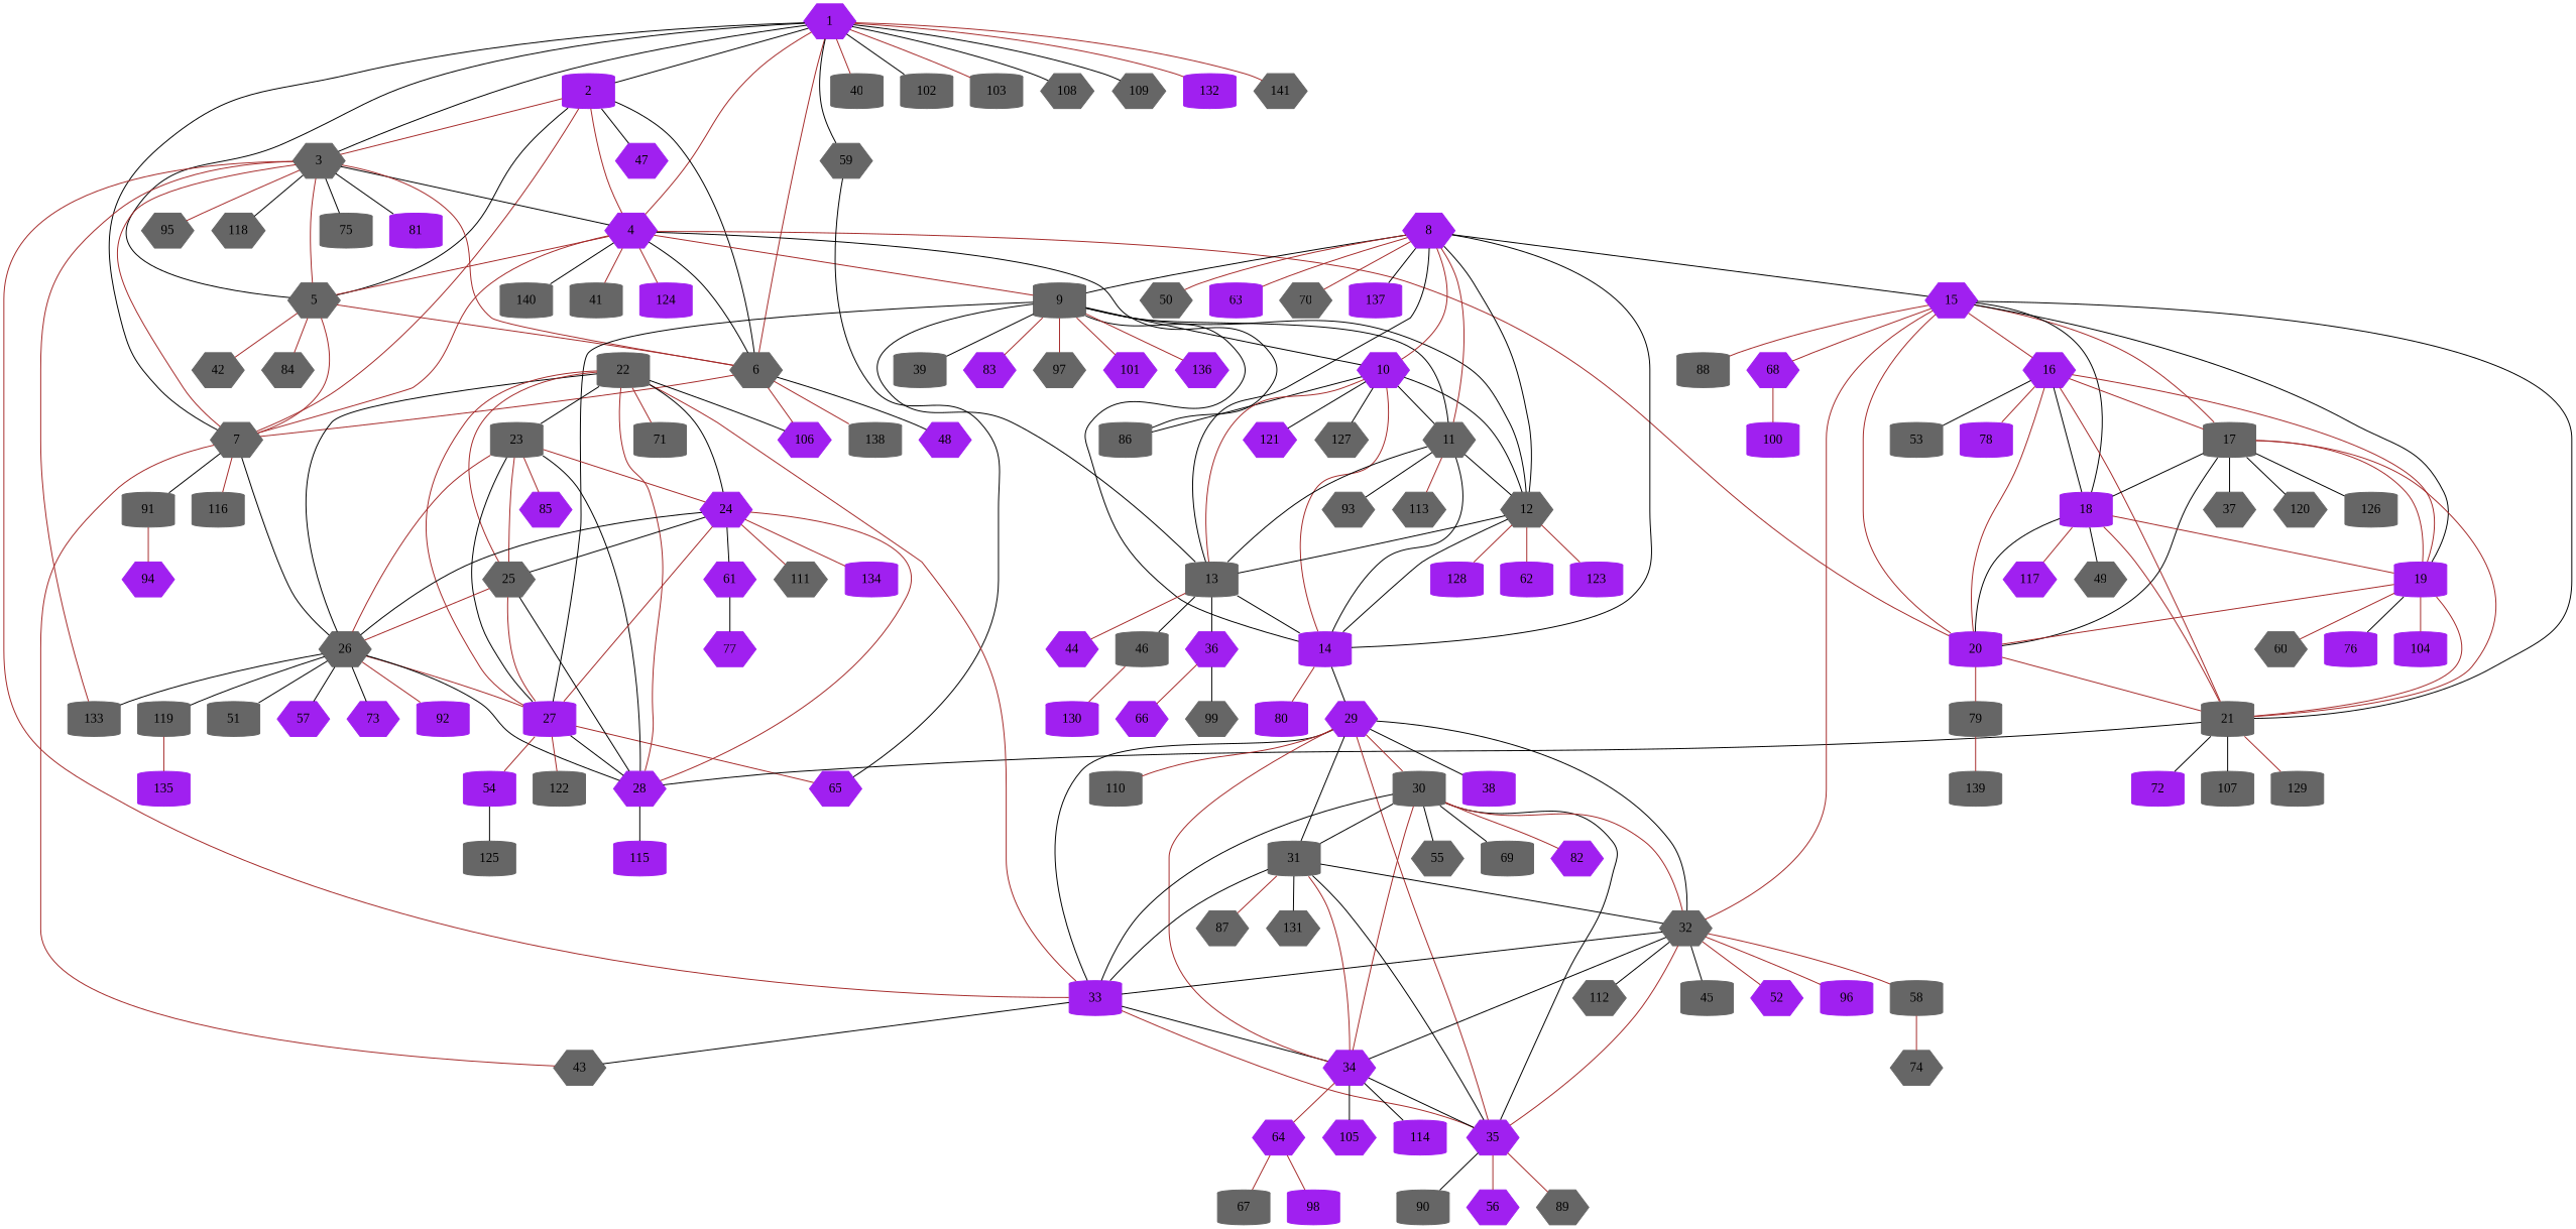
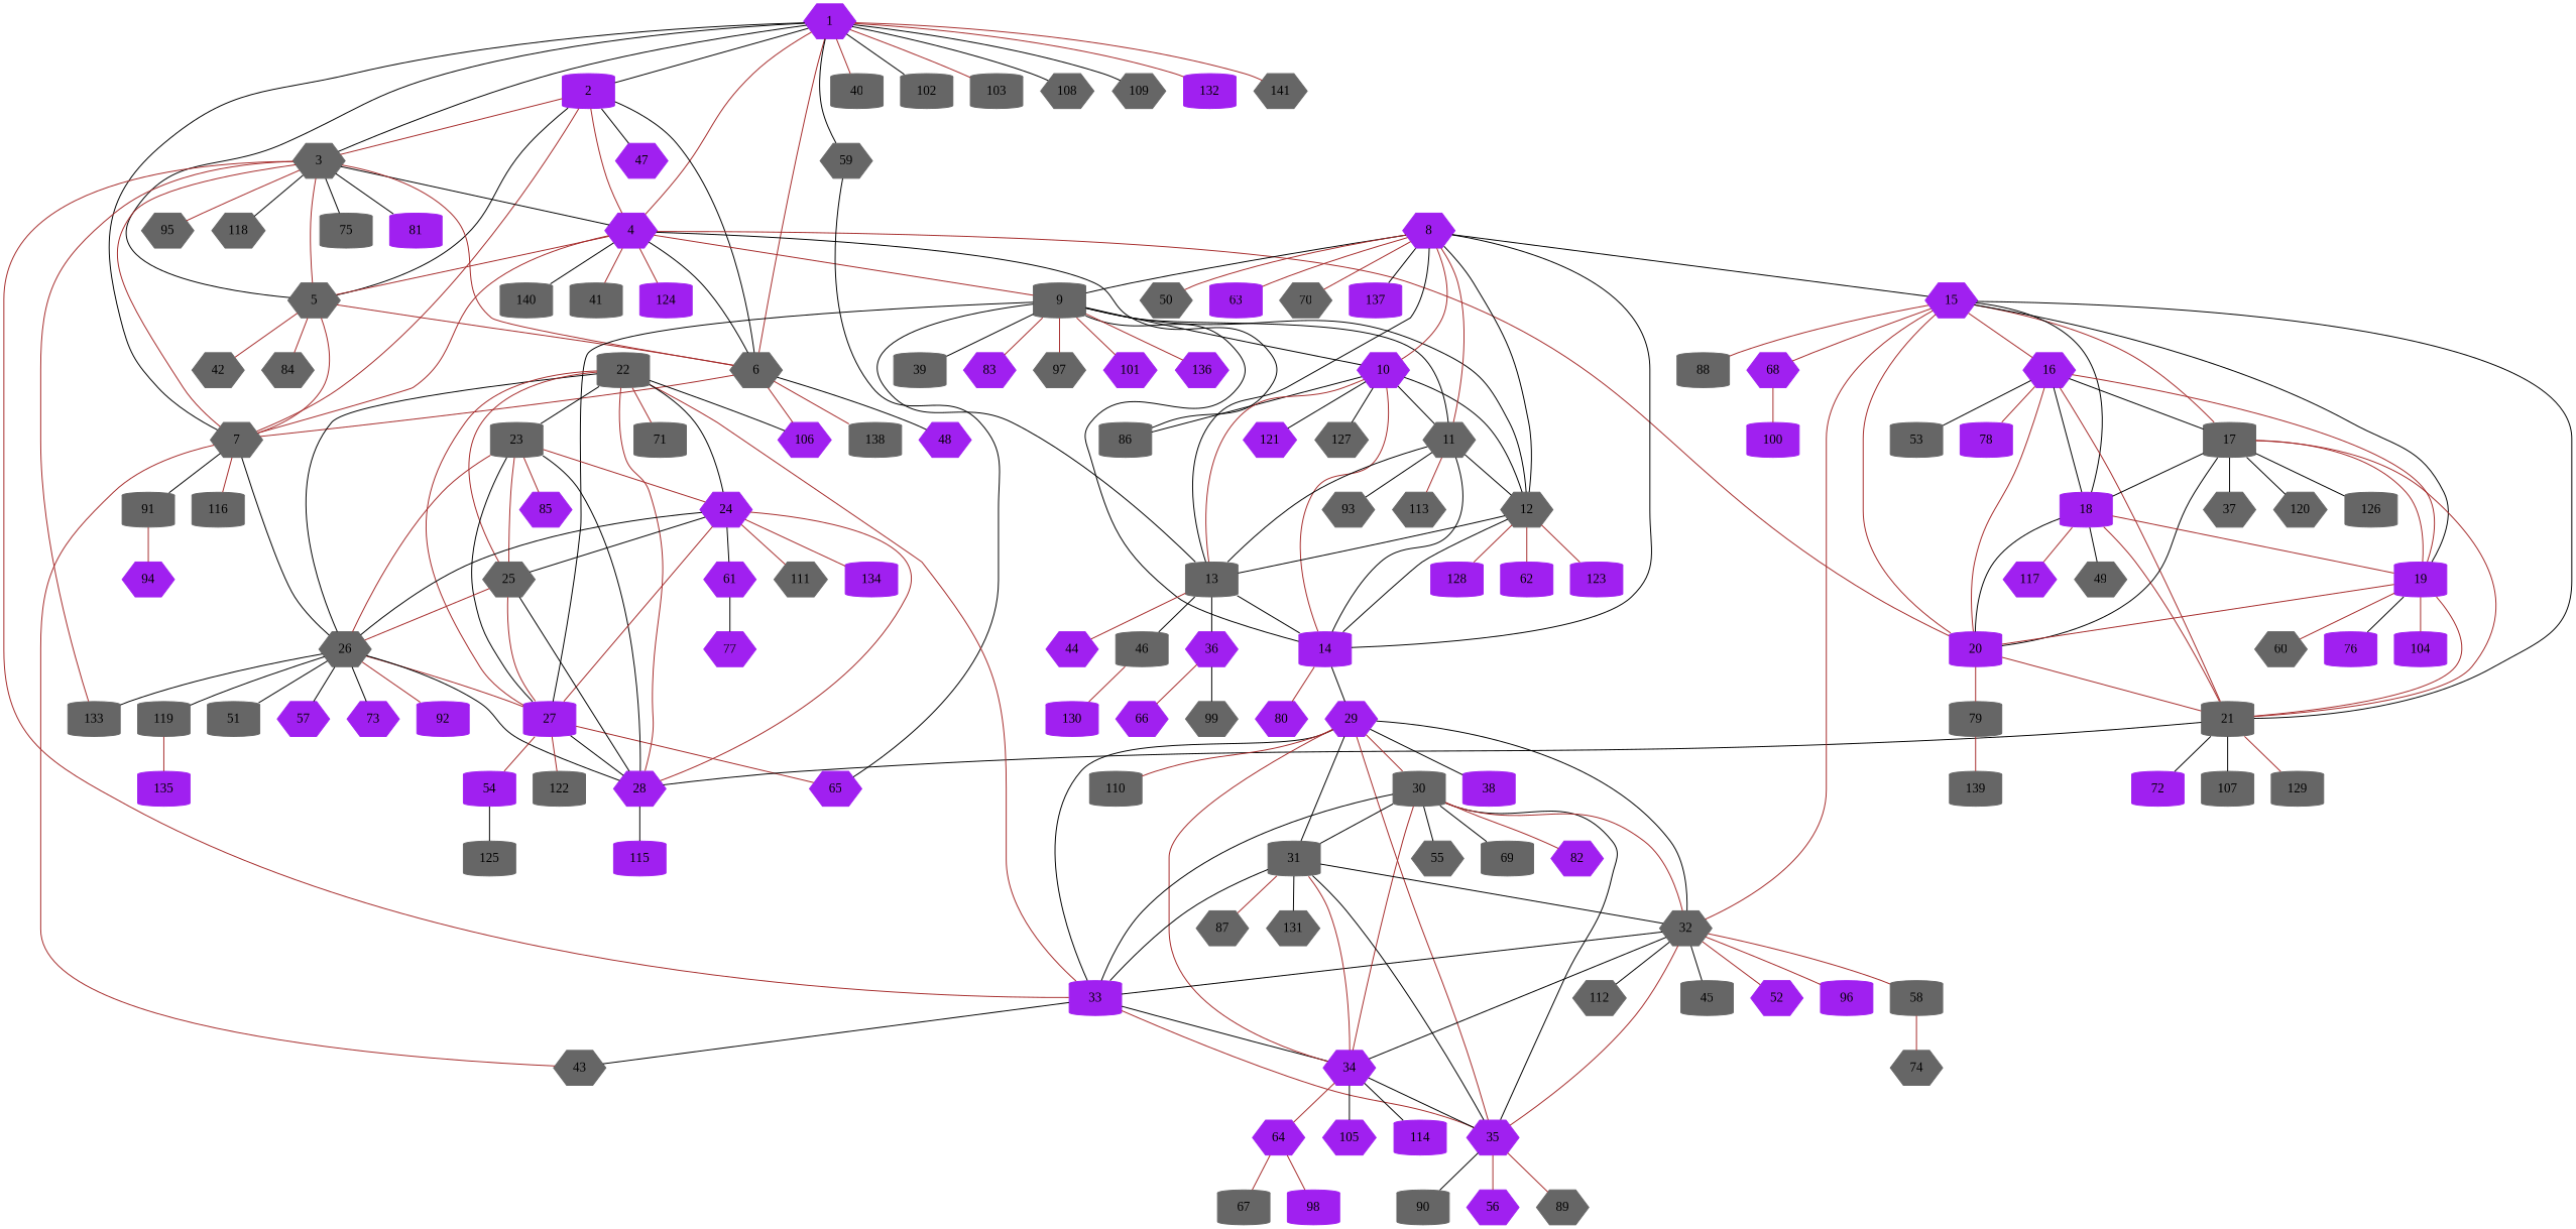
  graph {
    fontname="Liberation Serif"
    node [color=gray40 fontname="Liberation Serif" shape=hexagon style=filled]
    edge [color=brown fontname="Liberation Serif"]
    1 [color=purple]
    2 [color=purple shape=cylinder]
    3
    4 [color=purple]
    5
    6
    7
    40 [shape=cylinder]
    59
    102 [shape=cylinder]
    103 [shape=cylinder]
    108
    109
    132 [color=purple shape=cylinder]
    141
    47 [color=purple]
    33 [color=purple shape=cylinder]
    75 [shape=cylinder]
    81 [color=purple shape=cylinder]
    95
    118
    133 [shape=cylinder]
    9 [shape=cylinder]
    20 [color=purple shape=cylinder]
    41 [shape=cylinder]
    86 [shape=cylinder]
    124 [color=purple shape=cylinder]
    140 [shape=cylinder]
    42
    84
    48 [color=purple]
    106 [color=purple]
    138 [shape=cylinder]
    26
    43
    91 [shape=cylinder]
    116 [shape=cylinder]
    65 [color=purple]
    34 [color=purple]
    35 [color=purple]
    10 [color=purple]
    11
    12
    13 [shape=cylinder]
    14 [color=purple shape=cylinder]
    27 [color=purple shape=cylinder]
    39 [shape=cylinder]
    83 [color=purple]
    97
    101 [color=purple]
    136 [color=purple]
    21 [shape=cylinder]
    79 [shape=cylinder]
    28 [color=purple]
    51 [shape=cylinder]
    57 [color=purple]
    73 [color=purple]
    92 [color=purple shape=cylinder]
    119 [shape=cylinder]
    94 [color=purple]
    8 [color=purple]
    15 [color=purple]
    50
    63 [color=purple shape=cylinder]
    70
    137 [color=purple shape=cylinder]
    121 [color=purple]
    127
    93
    113
    62 [color=purple shape=cylinder]
    123 [color=purple shape=cylinder]
    128 [color=purple shape=cylinder]
    36 [color=purple]
    44 [color=purple]
    46 [shape=cylinder]
    29 [color=purple]
-   80 [color=purple shape=cylinder]
+   80 [color=purple]
    16 [color=purple]
    17 [shape=cylinder]
    18 [color=purple shape=cylinder]
    19 [color=purple shape=cylinder]
    32
    68 [color=purple]
    88 [shape=cylinder]
    54 [color=purple shape=cylinder]
    122 [shape=cylinder]
    66 [color=purple]
    99
    130 [color=purple shape=cylinder]
    30 [shape=cylinder]
    31 [shape=cylinder]
    38 [color=purple shape=cylinder]
    110 [shape=cylinder]
    53 [shape=cylinder]
    78 [color=purple shape=cylinder]
    37
    120
    126 [shape=cylinder]
    49
    117 [color=purple]
    60
    76 [color=purple shape=cylinder]
    104 [color=purple shape=cylinder]
    72 [color=purple shape=cylinder]
    107 [shape=cylinder]
    129 [shape=cylinder]
    45 [shape=cylinder]
    52 [color=purple]
    58 [shape=cylinder]
    96 [color=purple shape=cylinder]
    112
    100 [color=purple shape=cylinder]
    139 [shape=cylinder]
    115 [color=purple shape=cylinder]
    22 [shape=cylinder]
    23 [shape=cylinder]
    24 [color=purple]
    25
    71 [shape=cylinder]
    85 [color=purple]
    61 [color=purple]
    111
    134 [color=purple shape=cylinder]
    77 [color=purple]
    135 [color=purple shape=cylinder]
    125 [shape=cylinder]
    55
    69 [shape=cylinder]
    82 [color=purple]
    87
    131
    64 [color=purple]
    105 [color=purple]
    114 [color=purple shape=cylinder]
    56 [color=purple]
    89
    90 [shape=cylinder]
    74
    67 [shape=cylinder]
    98 [color=purple shape=cylinder]
    1 -- 2 [color=black]
    1 -- 3 [color=black]
    1 -- 4
    1 -- 5 [color=black]
    1 -- 6
    1 -- 7 [color=black]
    1 -- 40
    1 -- 59 [color=black]
    1 -- 102 [color=black]
    1 -- 103
    1 -- 108 [color=black]
    1 -- 109 [color=black]
    1 -- 132
    1 -- 141
    2 -- 3
    2 -- 4
    2 -- 5 [color=black]
    2 -- 6 [color=black]
    2 -- 7
    2 -- 47 [color=black]
    3 -- 4 [color=black]
    3 -- 5
    3 -- 6
    3 -- 7
    3 -- 33
    3 -- 75 [color=black]
    3 -- 81 [color=black]
    3 -- 95
    3 -- 118 [color=black]
    3 -- 133
    4 -- 5
    4 -- 6 [color=black]
    4 -- 7
    4 -- 9
    4 -- 20
    4 -- 41
    4 -- 86 [color=black]
    4 -- 124
    4 -- 140 [color=black]
    5 -- 6
    5 -- 7
    5 -- 42
    5 -- 84
    6 -- 7
    6 -- 48 [color=black]
    6 -- 106
    6 -- 138
    7 -- 26 [color=black]
    7 -- 43
    7 -- 91 [color=black]
    7 -- 116
    59 -- 65 [color=black]
    33 -- 43 [color=black]
    33 -- 34 [color=black]
    33 -- 35
    9 -- 10 [color=black]
    9 -- 11 [color=black]
    9 -- 12 [color=black]
    9 -- 13 [color=black]
    9 -- 14 [color=black]
    9 -- 27 [color=black]
    9 -- 39 [color=black]
    9 -- 83
    9 -- 97
    9 -- 101
    9 -- 136
    20 -- 21
    20 -- 79
    26 -- 133 [color=black]
    26 -- 27
    26 -- 28 [color=black]
    26 -- 51 [color=black]
    26 -- 57 [color=black]
    26 -- 73 [color=black]
    26 -- 92
    26 -- 119 [color=black]
    91 -- 94
    34 -- 35 [color=black]
    34 -- 64
    34 -- 105 [color=black]
    34 -- 114 [color=black]
    35 -- 56
    35 -- 89
    35 -- 90 [color=black]
    10 -- 86 [color=black]
    10 -- 11 [color=black]
    10 -- 12 [color=black]
    10 -- 13
    10 -- 14
    10 -- 121 [color=black]
    10 -- 127 [color=black]
    11 -- 12 [color=black]
    11 -- 13 [color=black]
    11 -- 14 [color=black]
    11 -- 93 [color=black]
    11 -- 113
    12 -- 13 [color=black]
    12 -- 14 [color=black]
    12 -- 62
    12 -- 123
    12 -- 128
    13 -- 14 [color=black]
    13 -- 36 [color=black]
    13 -- 44
    13 -- 46 [color=black]
    14 -- 29 [color=black]
    14 -- 80
    27 -- 65
    27 -- 28 [color=black]
    27 -- 54
    27 -- 122
    21 -- 28 [color=black]
    21 -- 72 [color=black]
    21 -- 107 [color=black]
    21 -- 129
    79 -- 139
    28 -- 115 [color=black]
    119 -- 135
    8 -- 9 [color=black]
    8 -- 10
    8 -- 11
    8 -- 12 [color=black]
    8 -- 13 [color=black]
    8 -- 14 [color=black]
    8 -- 15 [color=black]
    8 -- 50
    8 -- 63
    8 -- 70
    8 -- 137 [color=black]
    15 -- 20
    15 -- 21 [color=black]
    15 -- 16
    15 -- 17
    15 -- 18 [color=black]
    15 -- 19 [color=black]
    15 -- 32
    15 -- 68
    15 -- 88
    36 -- 66
    36 -- 99 [color=black]
    46 -- 130
    29 -- 33 [color=black]
    29 -- 34
    29 -- 35
    29 -- 32 [color=black]
    29 -- 30
    29 -- 31 [color=black]
    29 -- 38 [color=black]
    29 -- 110
    16 -- 20
    16 -- 21
-   16 -- 17
+   16 -- 17 [color=black]
    16 -- 18 [color=black]
    16 -- 19
    16 -- 53 [color=black]
    16 -- 78
    17 -- 20 [color=black]
    17 -- 21
    17 -- 18 [color=black]
    17 -- 19
    17 -- 37 [color=black]
    17 -- 120 [color=black]
    17 -- 126 [color=black]
    18 -- 20 [color=black]
    18 -- 21
    18 -- 19
    18 -- 49 [color=black]
    18 -- 117
    19 -- 20
    19 -- 21
    19 -- 60
    19 -- 76 [color=black]
    19 -- 104
    32 -- 33 [color=black]
    32 -- 34 [color=black]
    32 -- 35
    32 -- 45 [color=black]
    32 -- 52
    32 -- 58
    32 -- 96
    32 -- 112 [color=black]
    68 -- 100
    54 -- 125 [color=black]
    30 -- 33 [color=black]
    30 -- 34
    30 -- 35 [color=black]
    30 -- 32
    30 -- 31 [color=black]
    30 -- 55 [color=black]
    30 -- 69 [color=black]
    30 -- 82
    31 -- 33 [color=black]
    31 -- 34
    31 -- 35 [color=black]
    31 -- 32 [color=black]
    31 -- 87
    31 -- 131 [color=black]
    58 -- 74
    22 -- 33
    22 -- 106 [color=black]
    22 -- 26 [color=black]
    22 -- 27
    22 -- 28
    22 -- 23 [color=black]
    22 -- 24 [color=black]
    22 -- 25
    22 -- 71
    23 -- 26
    23 -- 27 [color=black]
    23 -- 28 [color=black]
    23 -- 24
    23 -- 25
    23 -- 85
    24 -- 26 [color=black]
    24 -- 27
    24 -- 28
    24 -- 25 [color=black]
    24 -- 61 [color=black]
    24 -- 111
    24 -- 134
    25 -- 26
    25 -- 27
    25 -- 28 [color=black]
    61 -- 77 [color=black]
    64 -- 67
    64 -- 98
  }
